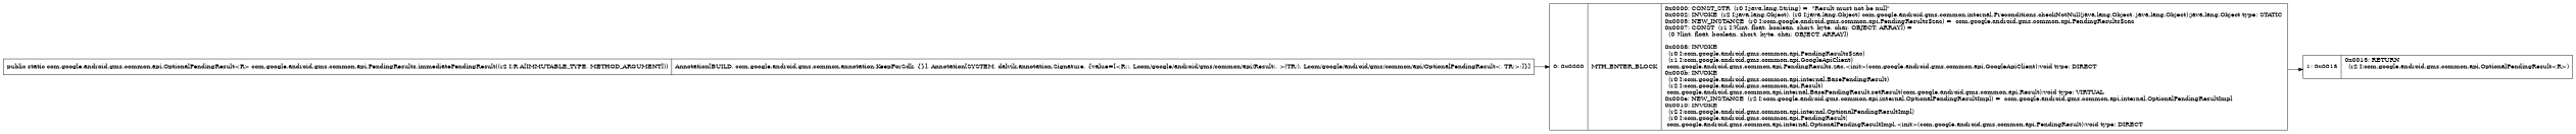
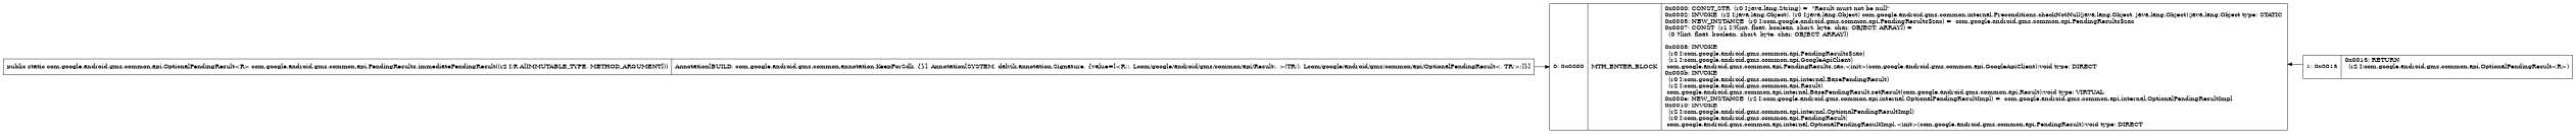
  digraph {
    rankdir=LR
    node [shape=record]
    n1 [label="{0\:\ 0x0000|MTH_ENTER_BLOCK\l|0x0000: CONST_STR  (r0 I:java.lang.String) =  \"Result must not be null\" \l0x0002: INVOKE  (r2 I:java.lang.Object), (r0 I:java.lang.Object) com.google.android.gms.common.internal.Preconditions.checkNotNull(java.lang.Object, java.lang.Object):java.lang.Object type: STATIC \l0x0005: NEW_INSTANCE  (r0 I:com.google.android.gms.common.api.PendingResults$zac) =  com.google.android.gms.common.api.PendingResults$zac \l0x0007: CONST  (r1 I:?[int, float, boolean, short, byte, char, OBJECT, ARRAY]) = \l  (0 ?[int, float, boolean, short, byte, char, OBJECT, ARRAY])\l \l0x0008: INVOKE  \l  (r0 I:com.google.android.gms.common.api.PendingResults$zac)\l  (r1 I:com.google.android.gms.common.api.GoogleApiClient)\l com.google.android.gms.common.api.PendingResults.zac.\<init\>(com.google.android.gms.common.api.GoogleApiClient):void type: DIRECT \l0x000b: INVOKE  \l  (r0 I:com.google.android.gms.common.api.internal.BasePendingResult)\l  (r2 I:com.google.android.gms.common.api.Result)\l com.google.android.gms.common.api.internal.BasePendingResult.setResult(com.google.android.gms.common.api.Result):void type: VIRTUAL \l0x000e: NEW_INSTANCE  (r2 I:com.google.android.gms.common.api.internal.OptionalPendingResultImpl) =  com.google.android.gms.common.api.internal.OptionalPendingResultImpl \l0x0010: INVOKE  \l  (r2 I:com.google.android.gms.common.api.internal.OptionalPendingResultImpl)\l  (r0 I:com.google.android.gms.common.api.PendingResult)\l com.google.android.gms.common.api.internal.OptionalPendingResultImpl.\<init\>(com.google.android.gms.common.api.PendingResult):void type: DIRECT \l}"]
    n2 [label="{1\:\ 0x0013|0x0013: RETURN  \l  (r2 I:com.google.android.gms.common.api.OptionalPendingResult\<R\>)\l \l}"]
    n3 [label="{public static com.google.android.gms.common.api.OptionalPendingResult\<R\> com.google.android.gms.common.api.PendingResults.immediatePendingResult((r2 I:R A[IMMUTABLE_TYPE, METHOD_ARGUMENT]))  | Annotation[BUILD, com.google.android.gms.common.annotation.KeepForSdk, \{\}], Annotation[SYSTEM, dalvik.annotation.Signature, \{value=[\<R::, Lcom\/google\/android\/gms\/common\/api\/Result;, \>(TR;), Lcom\/google\/android\/gms\/common\/api\/OptionalPendingResult\<, TR;\>;]\}]\l}"]
-   n1 -> n2
+   n2 -> n1
    n3 -> n1
  }
